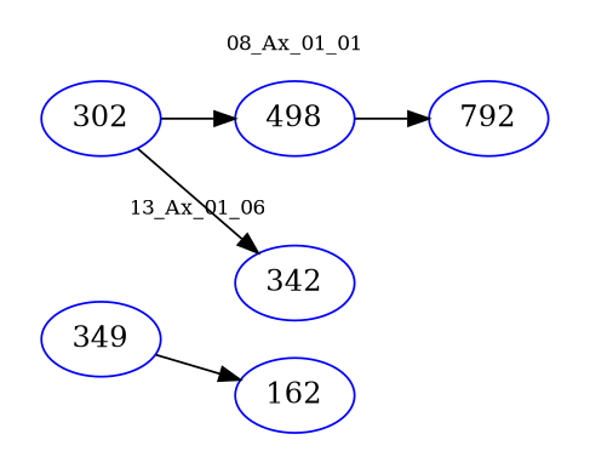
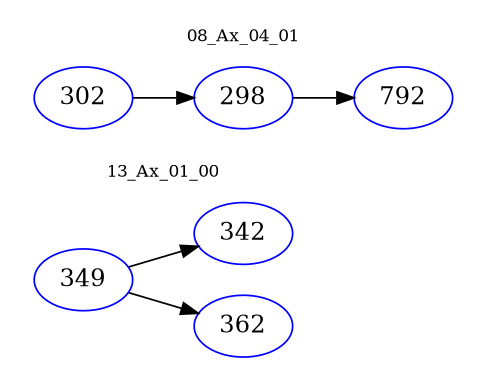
  digraph {
    rankdir=LR
    node [color=blue]
    edge [color=black]
-   n1 [label=498]
+   n1 [label=298]
    n2 [label=792]
    n3 [label=302]
    n4 [label=349]
    n5 [label=342]
-   n6 [label=162]
+   n6 [label=362]
    subgraph cluster_1 {
      color=white
      fontsize=10
-     label="08_Ax_01_01"
+     label="08_Ax_04_01"
      n1
      n2
      n3
    }
    subgraph cluster_2 {
      color=white
      fontsize=10
-     label="13_Ax_01_06"
+     label="13_Ax_01_00"
      n4
      n5
      n6
    }
    n1 -> n2
    n3 -> n1
-   n3 -> n5
+   n4 -> n5
    n4 -> n6
  }
